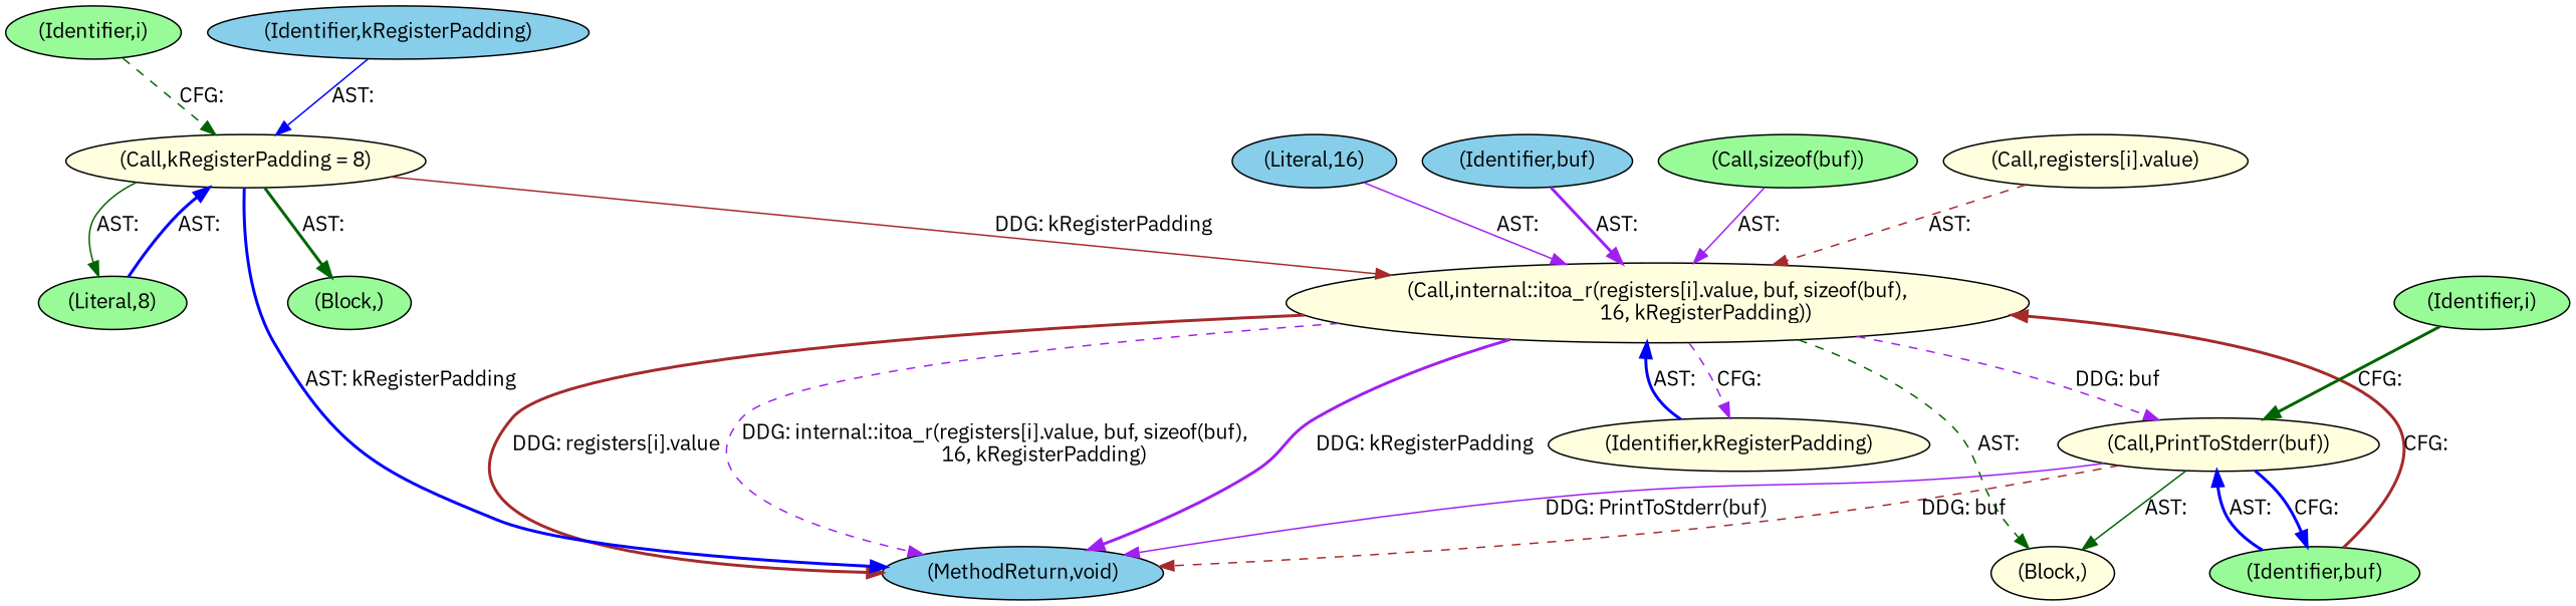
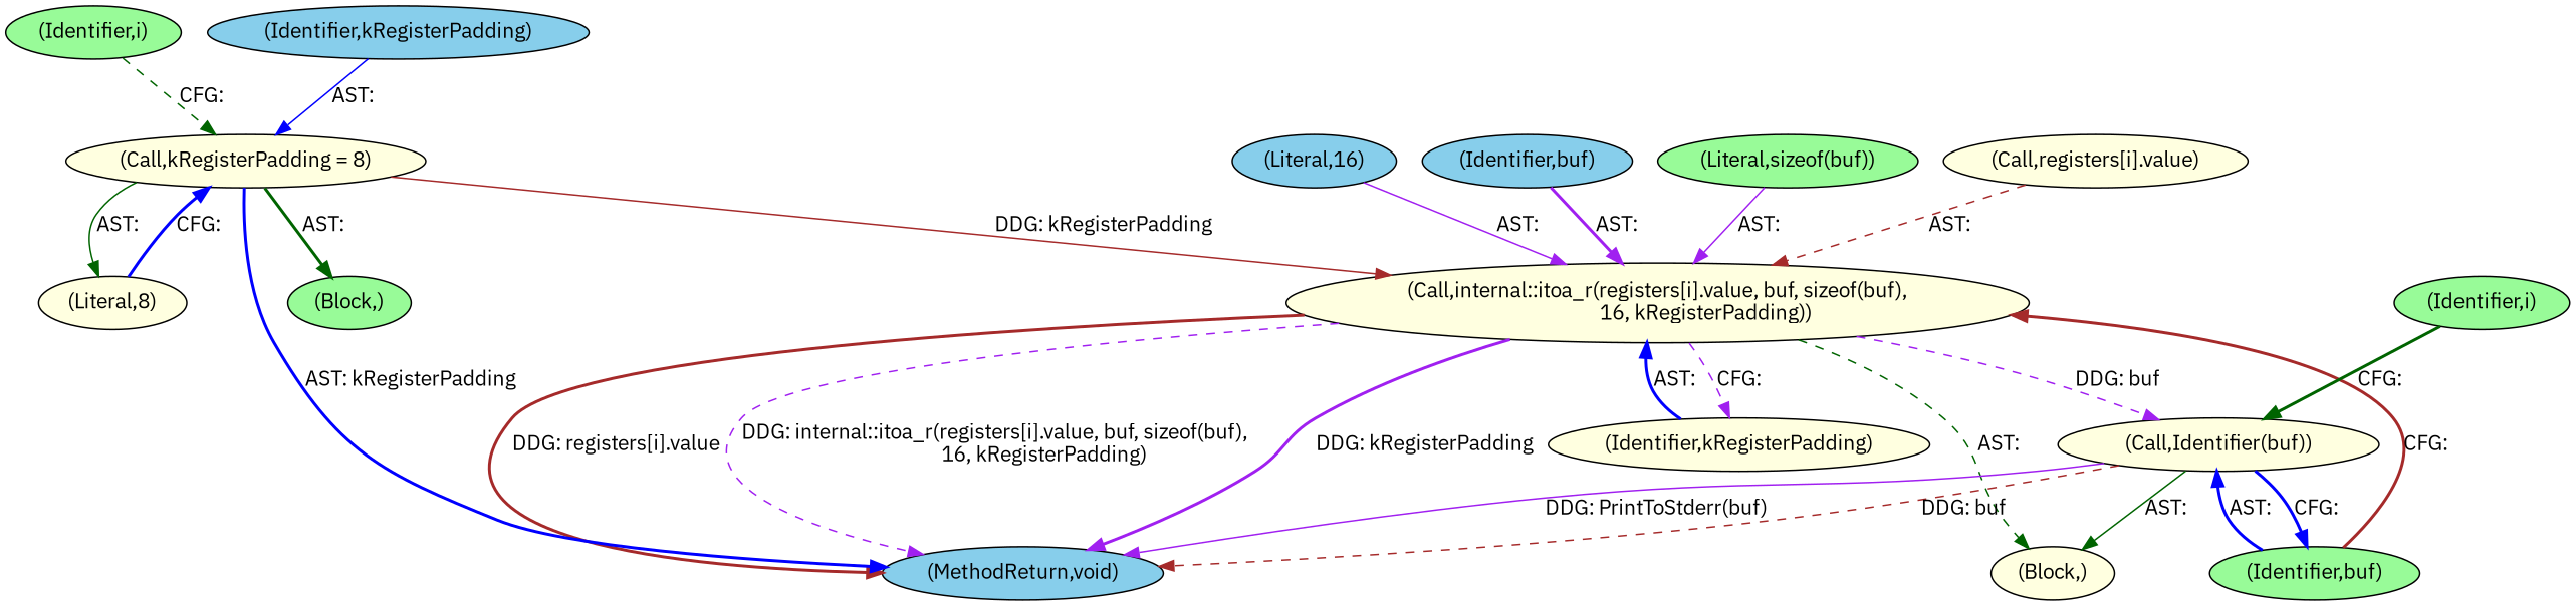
  digraph {
    fontname="IBM Plex Sans"
    node [fillcolor=lightyellow fontname="IBM Plex Sans" style=filled]
    edge [color=purple fontname="IBM Plex Sans" style=bold]
    n1 [label="(Call,internal::itoa_r(registers[i].value, buf, sizeof(buf),\n                      16, kRegisterPadding))"]
-   n2 [label="(Call,PrintToStderr(buf))"]
+   n2 [label="(Call,Identifier(buf))"]
    n3 [fillcolor=skyblue label="(MethodReturn,void)"]
    n4 [label="(Block,)"]
    n5 [label="(Identifier,kRegisterPadding)"]
    n6 [fillcolor=palegreen label="(Identifier,buf)"]
    n7 [label="(Call,kRegisterPadding = 8)"]
    n8 [fillcolor=palegreen label="(Block,)"]
-   n9 [fillcolor=palegreen label="(Literal,8)"]
+   n9 [label="(Literal,8)"]
    n10 [fillcolor=skyblue label="(Identifier,buf)"]
-   n11 [fillcolor=palegreen label="(Call,sizeof(buf))"]
+   n11 [fillcolor=palegreen label="(Literal,sizeof(buf))"]
    n12 [fillcolor=palegreen label="(Identifier,i)"]
    n13 [fillcolor=palegreen label="(Identifier,i)"]
    n14 [label="(Call,registers[i].value)"]
    n15 [fillcolor=skyblue label="(Literal,16)"]
    n16 [fillcolor=skyblue label="(Identifier,kRegisterPadding)"]
    n1 -> n2 [label="DDG: buf" style=dashed]
    n1 -> n3 [label="DDG: kRegisterPadding"]
    n1 -> n3 [label="DDG: internal::itoa_r(registers[i].value, buf, sizeof(buf),\n                      16, kRegisterPadding)" style=dashed]
    n1 -> n3 [color=brown label="DDG: registers[i].value"]
    n1 -> n4 [color=darkgreen label="AST: " style=dashed]
    n1 -> n5 [label="CFG: " style=dashed]
    n2 -> n3 [color=brown label="DDG: buf" style=dashed]
    n2 -> n3 [label="DDG: PrintToStderr(buf)" style=solid]
    n2 -> n4 [color=darkgreen label="AST: " style=solid]
    n2 -> n6 [color=blue label="CFG: "]
    n5 -> n1 [color=blue label="AST: "]
    n6 -> n1 [color=brown label="CFG: "]
    n6 -> n2 [color=blue label="AST: "]
    n7 -> n1 [color=brown label="DDG: kRegisterPadding" style=solid]
    n7 -> n3 [color=blue label="AST: kRegisterPadding"]
    n7 -> n8 [color=darkgreen label="AST: "]
    n7 -> n9 [color=darkgreen label="AST: " style=solid]
-   n9 -> n7 [color=blue label="AST: "]
+   n9 -> n7 [color=blue label="CFG: "]
    n10 -> n1 [label="AST: "]
    n11 -> n1 [label="AST: " style=solid]
    n12 -> n7 [color=darkgreen label="CFG: " style=dashed]
    n13 -> n2 [color=darkgreen label="CFG: "]
    n14 -> n1 [color=brown label="AST: " style=dashed]
    n15 -> n1 [label="AST: " style=solid]
    n16 -> n7 [color=blue label="AST: " style=solid]
  }
